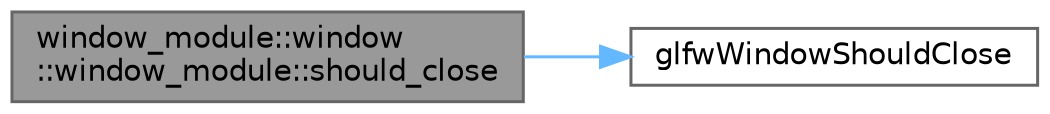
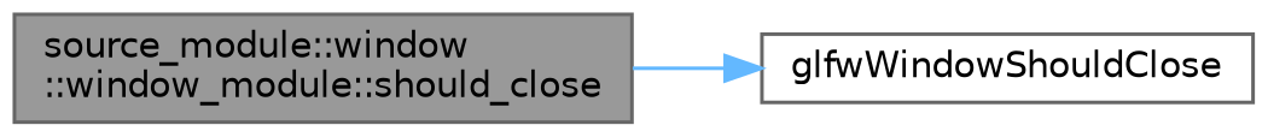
  digraph {
    rankdir=LR
    node [fontname=Helvetica fontsize=10 shape=box style=filled]
-   n1 [color=gray40 fillcolor=grey60 fontcolor=black height=0.2 label="window_module::window\l::window_module::should_close" width=0.4]
+   n1 [color=gray40 fillcolor=grey60 fontcolor=black height=0.2 label="source_module::window\l::window_module::should_close" width=0.4]
    n2 [color=grey40 fillcolor=white height=0.2 label=glfwWindowShouldClose width=0.4]
    n1 -> n2 [color=steelblue1 fontname=Helvetica fontsize=10 labelfontname=Helvetica labelfontsize=10 style=solid]
  }
